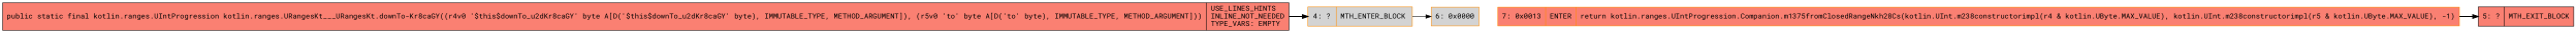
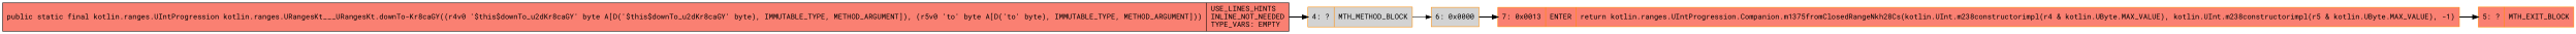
  digraph {
    fontname="Roboto Mono"
    rankdir=LR
    node [color=darkorange fillcolor=salmon fontname="Roboto Mono" shape=record style=filled]
    edge [fontname="Roboto Mono" style=bold]
-   n1 [fillcolor=lightgrey label="{4\:\ ?|MTH_ENTER_BLOCK\l}"]
+   n1 [fillcolor=lightgrey label="{4\:\ ?|MTH_METHOD_BLOCK\l}"]
    n2 [fillcolor=lightgrey label="{6\:\ 0x0000}"]
    n3 [label="{7\:\ 0x0013|ENTER\l|return kotlin.ranges.UIntProgression.Companion.m1375fromClosedRangeNkh28Cs(kotlin.UInt.m238constructorimpl(r4 & kotlin.UByte.MAX_VALUE), kotlin.UInt.m238constructorimpl(r5 & kotlin.UByte.MAX_VALUE), \-1)\l}"]
-   n4 [color=black label="{5\:\ ?|MTH_EXIT_BLOCK\l}"]
+   n4 [label="{5\:\ ?|MTH_EXIT_BLOCK\l}"]
    n5 [color=black label="{public static final kotlin.ranges.UIntProgression kotlin.ranges.URangesKt___URangesKt.downTo\-Kr8caGY((r4v0 '$this$downTo_u2dKr8caGY' byte A[D('$this$downTo_u2dKr8caGY' byte), IMMUTABLE_TYPE, METHOD_ARGUMENT]), (r5v0 'to' byte A[D('to' byte), IMMUTABLE_TYPE, METHOD_ARGUMENT]))  | USE_LINES_HINTS\lINLINE_NOT_NEEDED\lTYPE_VARS: EMPTY\l}"]
    n1 -> n2 [style=solid]
+   n2 -> n3
    n3 -> n4
    n5 -> n1
  }
